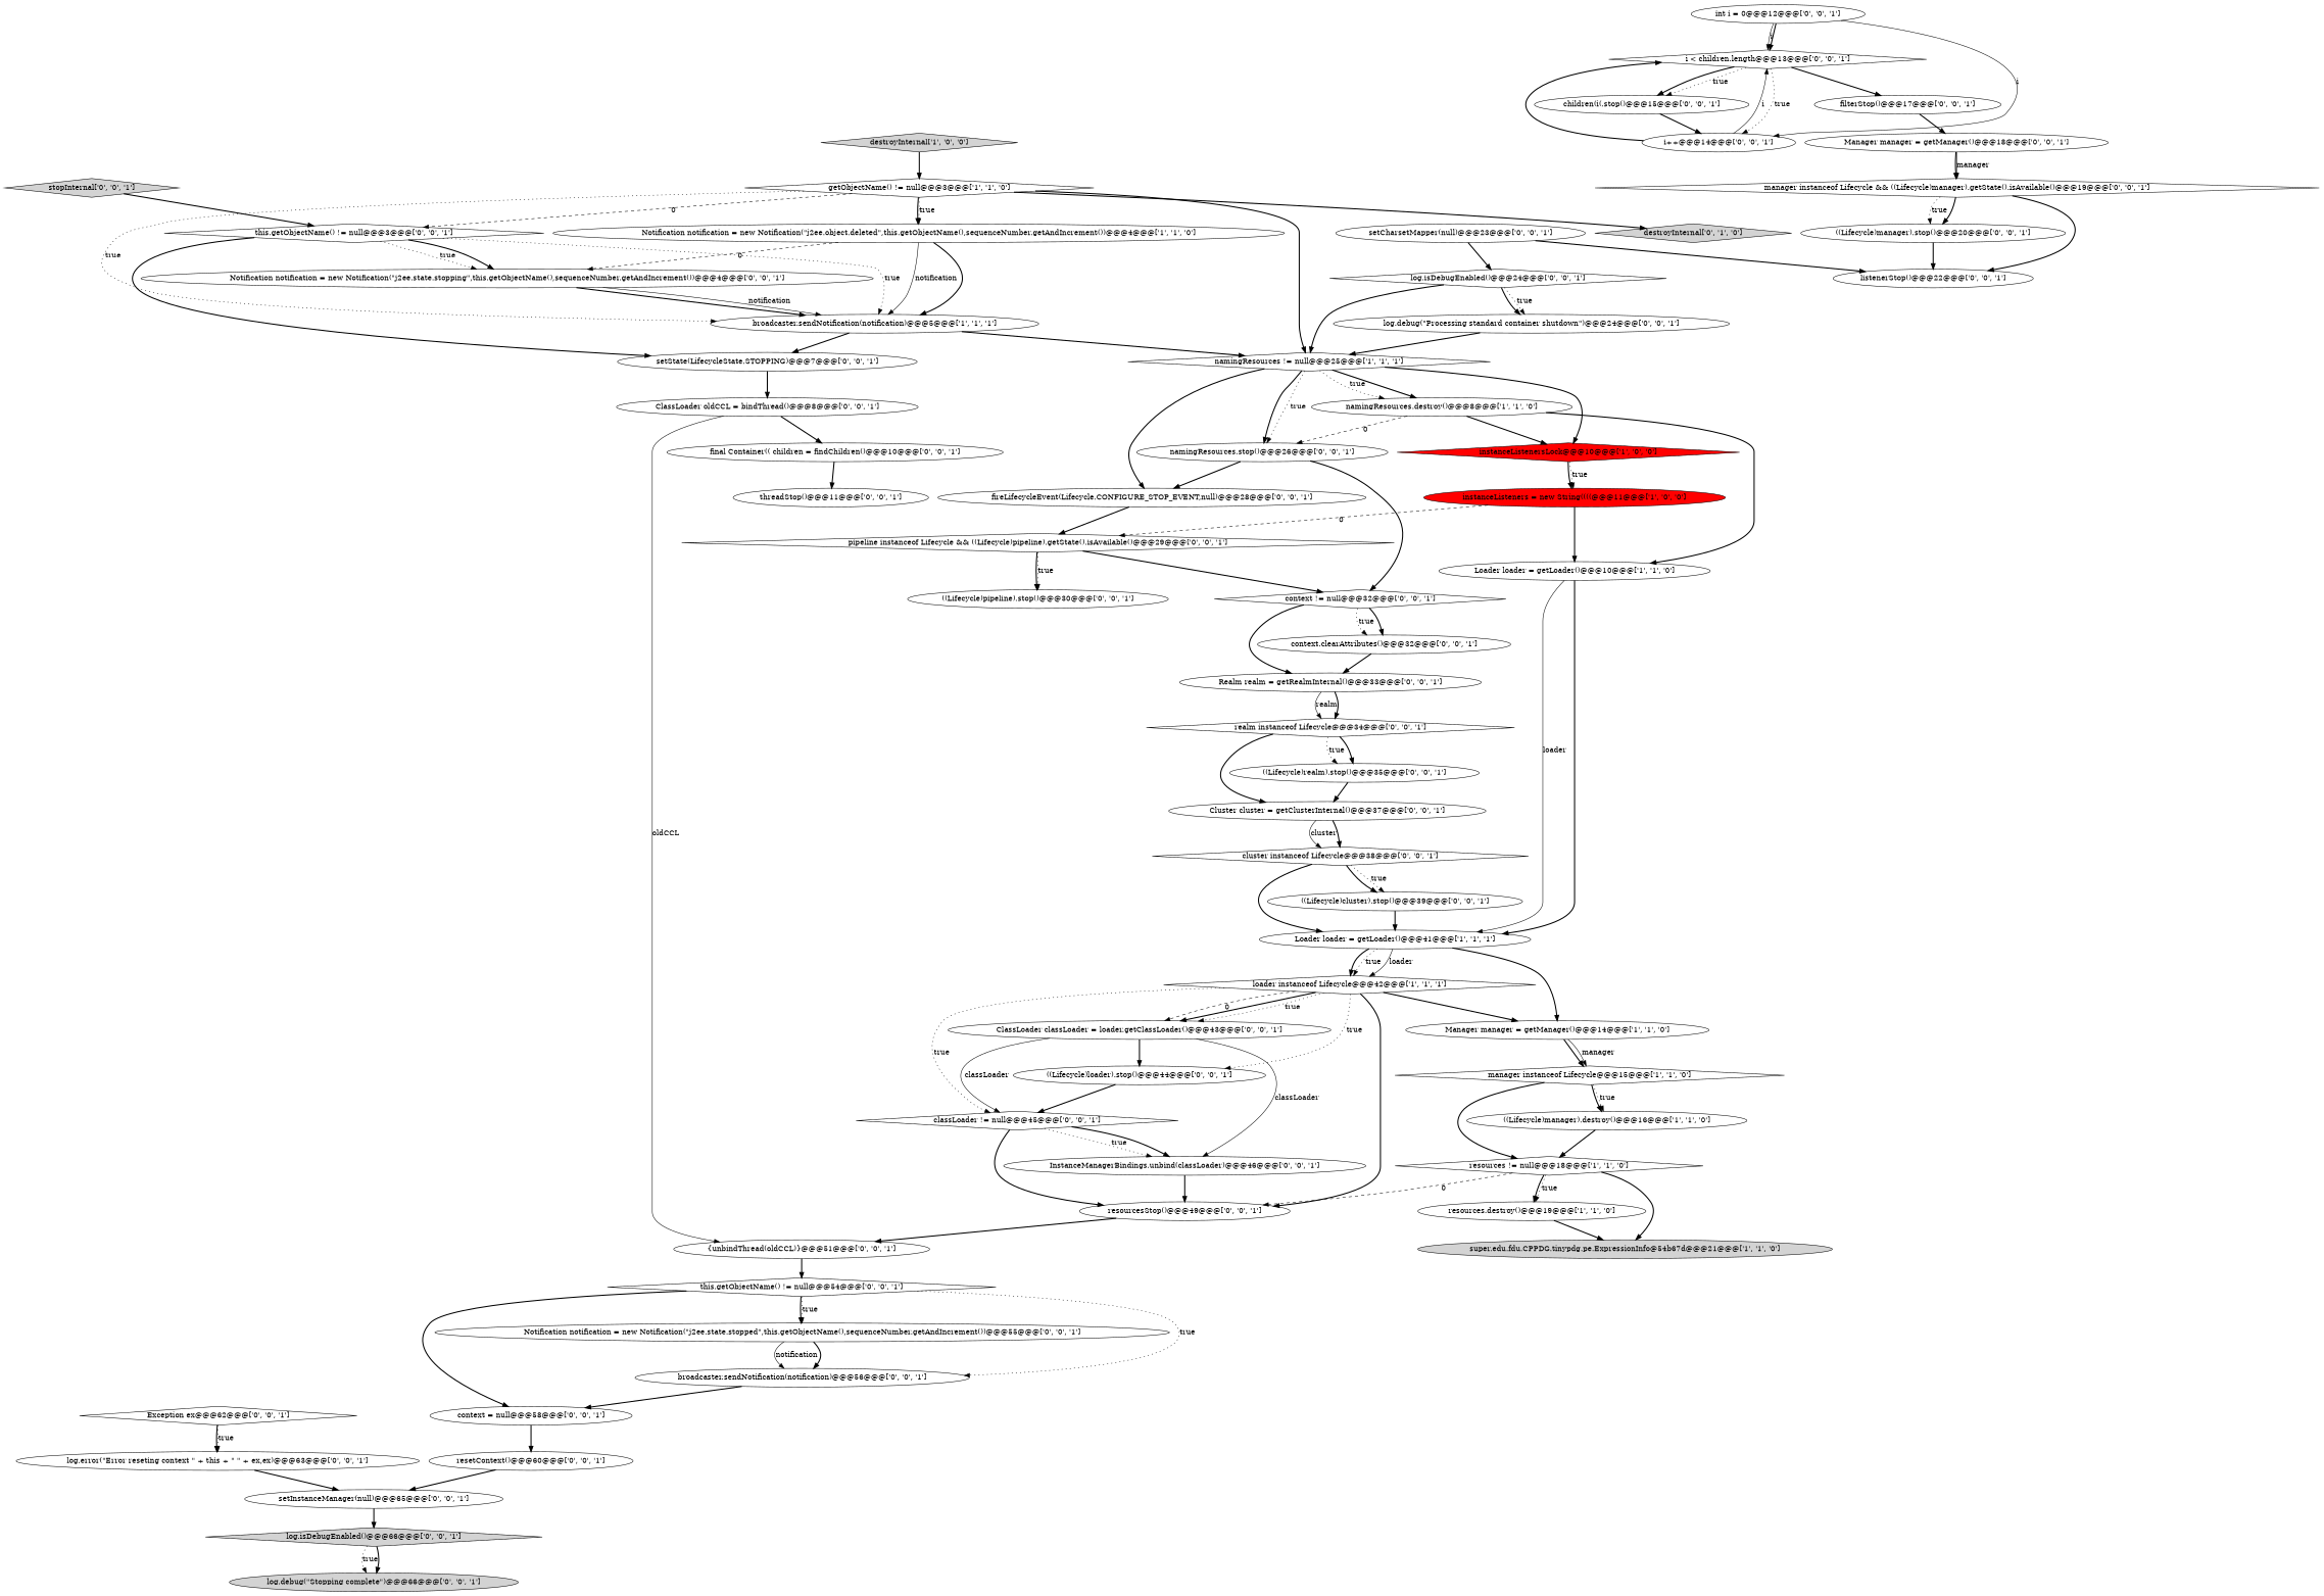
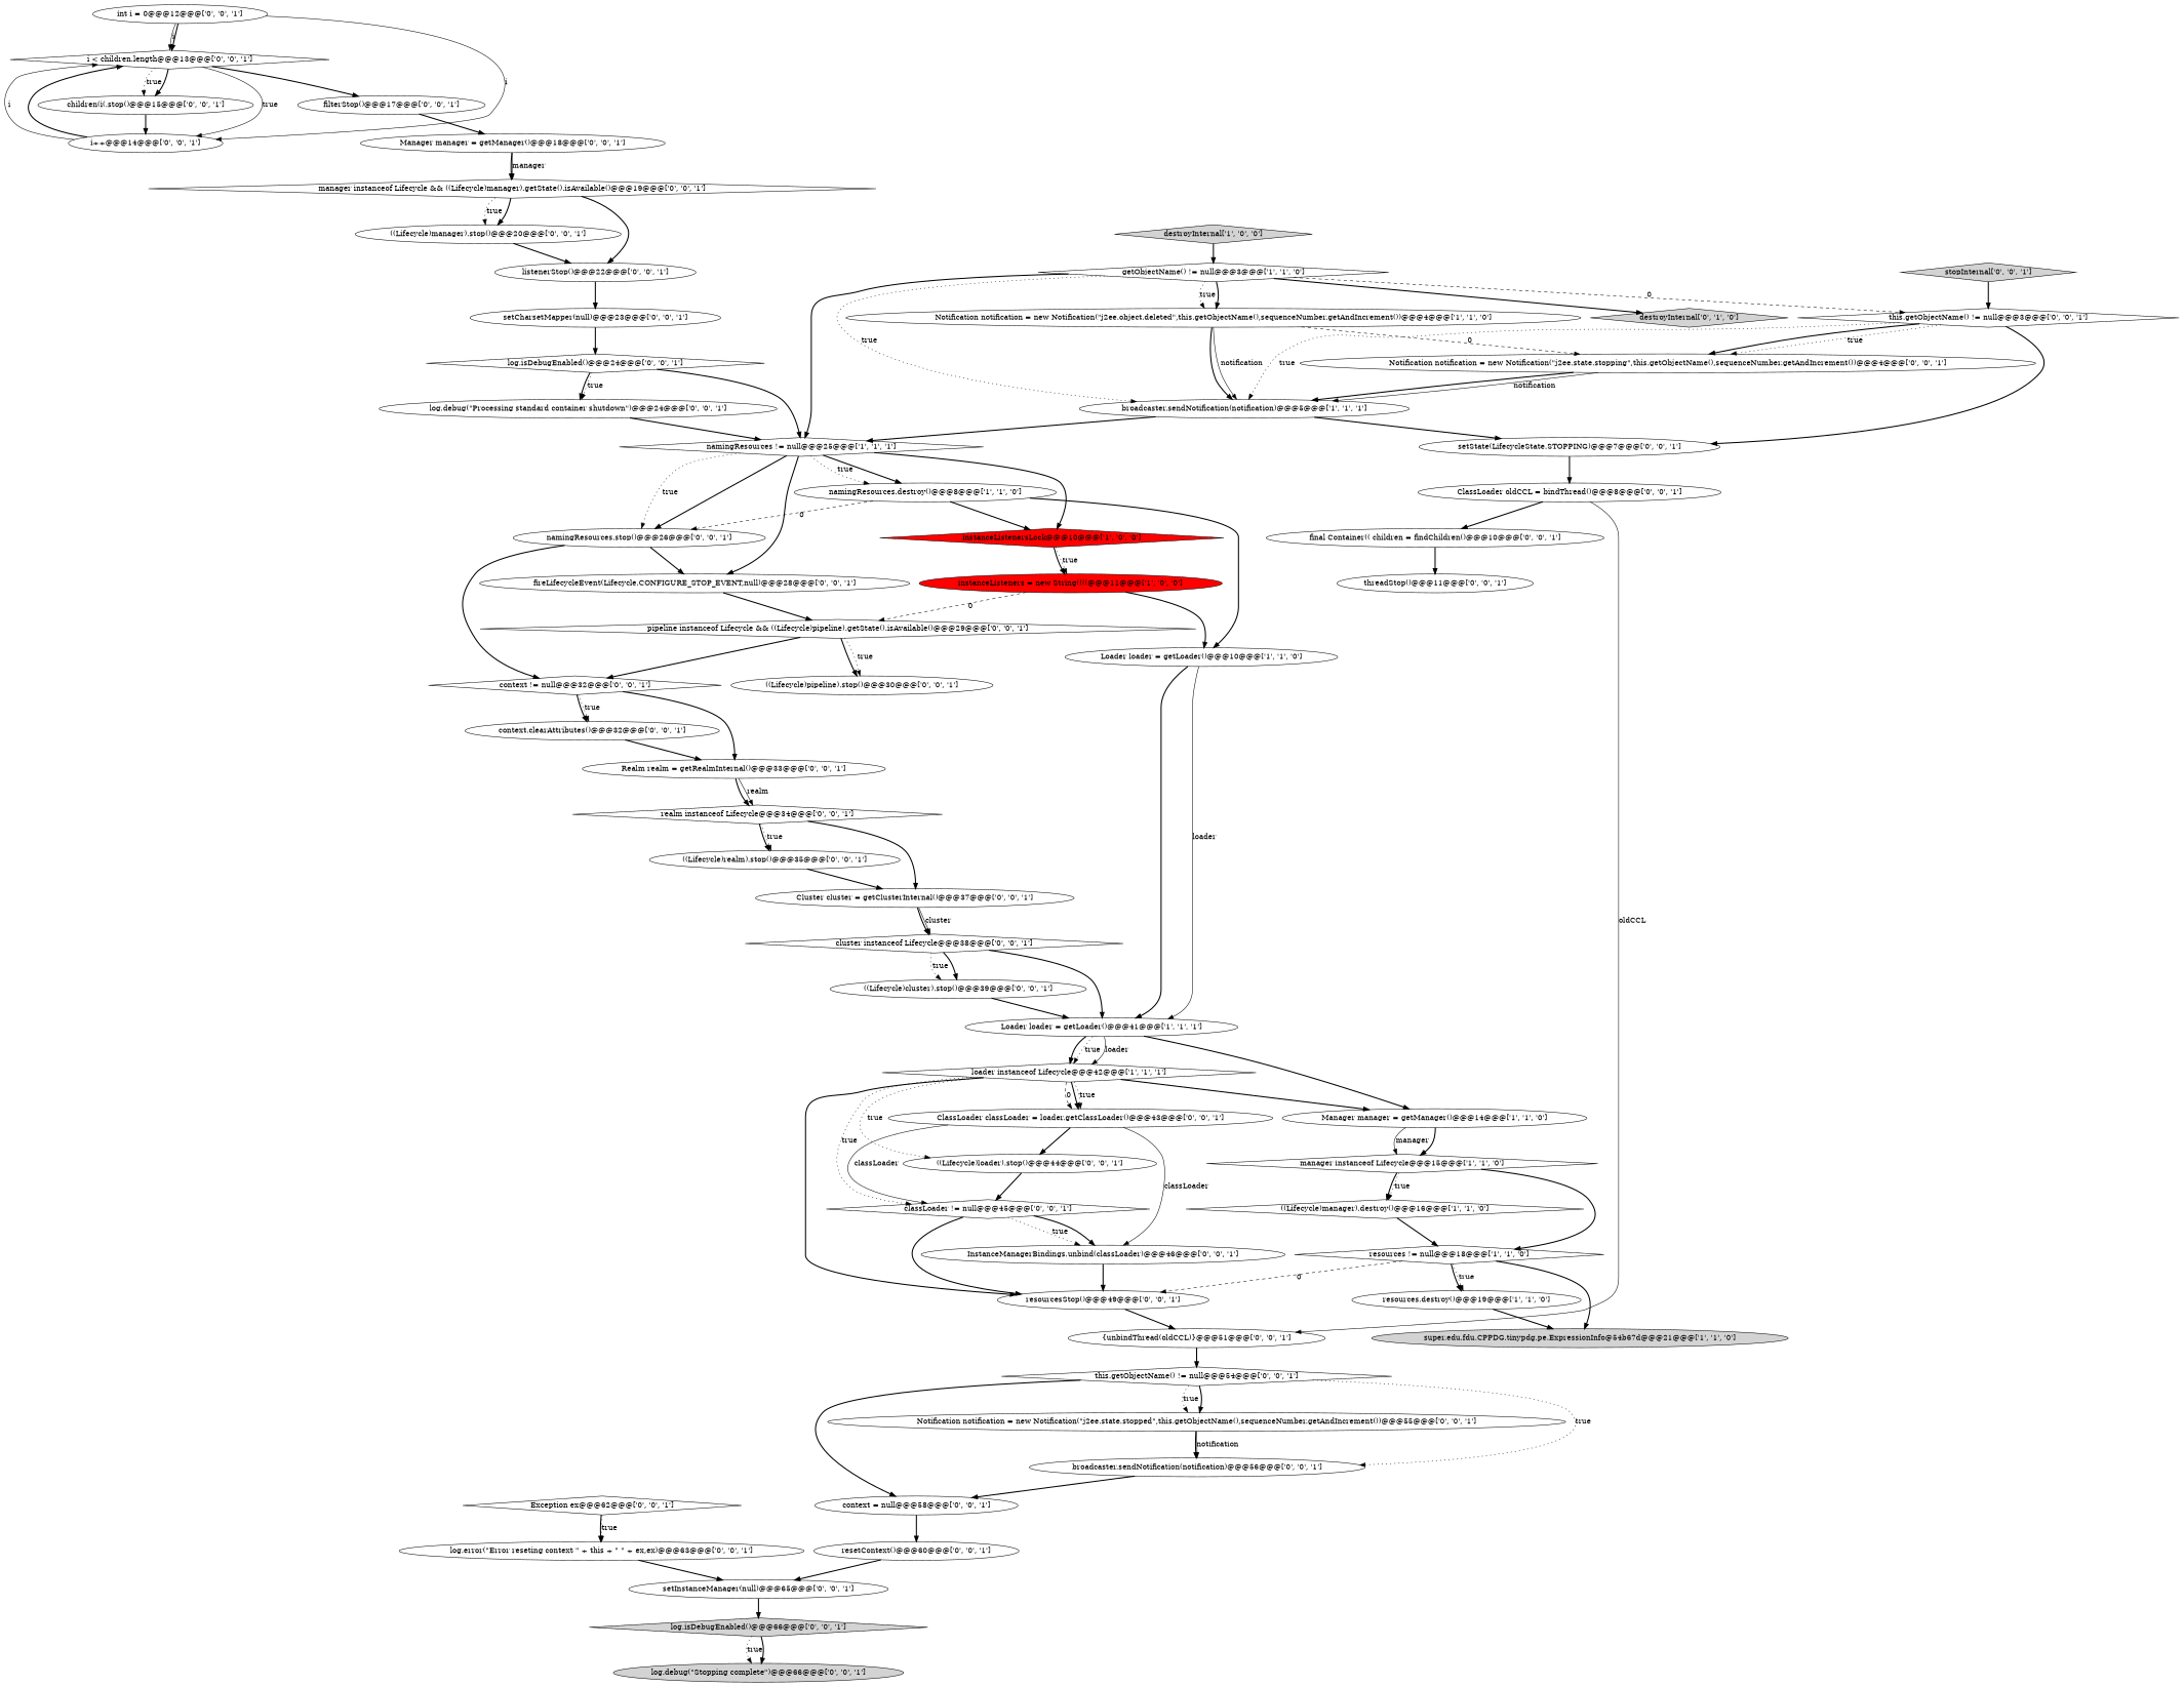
  digraph {
    node [fillcolor=white shape=ellipse style=filled]
    edge [style=bold]
    n1 [label="broadcaster.sendNotification(notification)@@@5@@@['1', '1', '1']"]
    n2 [label="namingResources != null@@@25@@@['1', '1', '1']" shape=diamond]
    n3 [label="setState(LifecycleState.STOPPING)@@@7@@@['0', '0', '1']"]
    n4 [label="namingResources.destroy()@@@8@@@['1', '1', '0']"]
    n5 [fillcolor=red label="instanceListenersLock@@@10@@@['1', '0', '0']" shape=diamond]
    n6 [label="namingResources.stop()@@@26@@@['0', '0', '1']"]
    n7 [label="fireLifecycleEvent(Lifecycle.CONFIGURE_STOP_EVENT,null)@@@28@@@['0', '0', '1']"]
    n8 [label="ClassLoader oldCCL = bindThread()@@@8@@@['0', '0', '1']"]
    n9 [label="pipeline instanceof Lifecycle && ((Lifecycle)pipeline).getState().isAvailable()@@@29@@@['0', '0', '1']" shape=diamond]
    n10 [label="((Lifecycle)pipeline).stop()@@@30@@@['0', '0', '1']"]
    n11 [label="context != null@@@32@@@['0', '0', '1']" shape=diamond]
    n12 [label="context.clearAttributes()@@@32@@@['0', '0', '1']"]
    n13 [label="Realm realm = getRealmInternal()@@@33@@@['0', '0', '1']"]
    n14 [label="i++@@@14@@@['0', '0', '1']"]
    n15 [label="i < children.length@@@13@@@['0', '0', '1']" shape=diamond]
    n16 [label="filterStop()@@@17@@@['0', '0', '1']"]
    n17 [label="children(i(.stop()@@@15@@@['0', '0', '1']"]
    n18 [label="Manager manager = getManager()@@@14@@@['1', '1', '0']"]
    n19 [label="manager instanceof Lifecycle@@@15@@@['1', '1', '0']" shape=diamond]
    n20 [label="resources != null@@@18@@@['1', '1', '0']" shape=diamond]
-   n21 [label="((Lifecycle)manager).destroy()@@@16@@@['1', '1', '0']"]
+   n21 [label="((Lifecycle)manager).destroy()@@@16@@@['1', '1', '0']" shape=diamond]
    n22 [label="int i = 0@@@12@@@['0', '0', '1']"]
    n23 [label="realm instanceof Lifecycle@@@34@@@['0', '0', '1']" shape=diamond]
    n24 [fillcolor=lightgray label="log.debug(\"Stopping complete\")@@@66@@@['0', '0', '1']"]
    n25 [fillcolor=lightgray label="destroyInternal['1', '0', '0']" shape=diamond]
    n26 [label="getObjectName() != null@@@3@@@['1', '1', '0']" shape=diamond]
    n27 [label="Notification notification = new Notification(\"j2ee.object.deleted\",this.getObjectName(),sequenceNumber.getAndIncrement())@@@4@@@['1', '1', '0']"]
    n28 [label="this.getObjectName() != null@@@3@@@['0', '0', '1']" shape=diamond]
    n29 [fillcolor=lightgray label="destroyInternal['0', '1', '0']" shape=diamond]
    n30 [label="classLoader != null@@@45@@@['0', '0', '1']" shape=diamond]
    n31 [label="InstanceManagerBindings.unbind(classLoader)@@@46@@@['0', '0', '1']"]
    n32 [label="resourcesStop()@@@49@@@['0', '0', '1']"]
    n33 [label="{unbindThread(oldCCL)}@@@51@@@['0', '0', '1']"]
    n34 [label="final Container(( children = findChildren()@@@10@@@['0', '0', '1']"]
    n35 [label="this.getObjectName() != null@@@54@@@['0', '0', '1']" shape=diamond]
    n36 [label="threadStop()@@@11@@@['0', '0', '1']"]
    n37 [label="context = null@@@58@@@['0', '0', '1']"]
    n38 [label="broadcaster.sendNotification(notification)@@@56@@@['0', '0', '1']"]
    n39 [label="Notification notification = new Notification(\"j2ee.state.stopped\",this.getObjectName(),sequenceNumber.getAndIncrement())@@@55@@@['0', '0', '1']"]
    n40 [label="((Lifecycle)realm).stop()@@@35@@@['0', '0', '1']"]
    n41 [label="Cluster cluster = getClusterInternal()@@@37@@@['0', '0', '1']"]
    n42 [label="cluster instanceof Lifecycle@@@38@@@['0', '0', '1']" shape=diamond]
    n43 [fillcolor=lightgray label="log.isDebugEnabled()@@@66@@@['0', '0', '1']" shape=diamond]
    n44 [label="((Lifecycle)loader).stop()@@@44@@@['0', '0', '1']"]
    n45 [label="Loader loader = getLoader()@@@10@@@['1', '1', '0']"]
    n46 [label="Loader loader = getLoader()@@@41@@@['1', '1', '1']"]
    n47 [fillcolor=red label="instanceListeners = new String((((@@@11@@@['1', '0', '0']"]
    n48 [label="Exception ex@@@62@@@['0', '0', '1']" shape=diamond]
    n49 [label="log.error(\"Error reseting context \" + this + \" \" + ex,ex)@@@63@@@['0', '0', '1']"]
    n50 [label="setInstanceManager(null)@@@65@@@['0', '0', '1']"]
    n51 [label="Notification notification = new Notification(\"j2ee.state.stopping\",this.getObjectName(),sequenceNumber.getAndIncrement())@@@4@@@['0', '0', '1']"]
    n52 [label="resetContext()@@@60@@@['0', '0', '1']"]
    n53 [label="resources.destroy()@@@19@@@['1', '1', '0']"]
    n54 [fillcolor=lightgray label="super.edu.fdu.CPPDG.tinypdg.pe.ExpressionInfo@54b67d@@@21@@@['1', '1', '0']"]
    n55 [label="loader instanceof Lifecycle@@@42@@@['1', '1', '1']" shape=diamond]
    n56 [label="((Lifecycle)manager).stop()@@@20@@@['0', '0', '1']"]
    n57 [label="listenerStop()@@@22@@@['0', '0', '1']"]
    n58 [label="setCharsetMapper(null)@@@23@@@['0', '0', '1']"]
    n59 [label="log.isDebugEnabled()@@@24@@@['0', '0', '1']" shape=diamond]
    n60 [label="log.debug(\"Processing standard container shutdown\")@@@24@@@['0', '0', '1']"]
    n61 [label="Manager manager = getManager()@@@18@@@['0', '0', '1']"]
    n62 [label="manager instanceof Lifecycle && ((Lifecycle)manager).getState().isAvailable()@@@19@@@['0', '0', '1']" shape=diamond]
    n63 [label="((Lifecycle)cluster).stop()@@@39@@@['0', '0', '1']"]
    n64 [fillcolor=lightgray label="stopInternal['0', '0', '1']" shape=diamond]
    n65 [label="ClassLoader classLoader = loader.getClassLoader()@@@43@@@['0', '0', '1']"]
    n1 -> n2
    n1 -> n3
    n2 -> n4
    n2 -> n4 [label=true style=dotted]
    n2 -> n5
    n2 -> n6 [label=true style=dotted]
    n2 -> n6
    n2 -> n7
    n3 -> n8
    n4 -> n5
    n4 -> n6 [label=0 style=dashed]
    n4 -> n45
    n5 -> n47 [label=true style=dotted]
    n5 -> n47
    n6 -> n7
    n6 -> n11
    n7 -> n9
    n8 -> n33 [label=oldCCL style=solid]
    n8 -> n34
    n9 -> n10 [label=true style=dotted]
    n9 -> n10
    n9 -> n11
    n11 -> n12
    n11 -> n12 [label=true style=dotted]
    n11 -> n13
    n12 -> n13
    n13 -> n23 [label=realm style=solid]
    n13 -> n23
    n14 -> n15 [label=i style=solid]
    n14 -> n15
-   n15 -> n14 [label=true style=dotted]
+   n15 -> n14 [label=true style=solid]
    n15 -> n16
    n15 -> n17 [label=true style=dotted]
    n15 -> n17
    n16 -> n61
    n17 -> n14
    n18 -> n19
    n18 -> n19 [label=manager style=solid]
    n19 -> n20
    n19 -> n21
    n19 -> n21 [label=true style=dotted]
    n20 -> n32 [label=0 style=dashed]
    n20 -> n53
    n20 -> n53 [label=true style=dotted]
    n20 -> n54
    n21 -> n20
    n22 -> n14 [label=i style=solid]
    n22 -> n15
    n22 -> n15 [label=i style=solid]
    n23 -> n40
    n23 -> n40 [label=true style=dotted]
    n23 -> n41
    n25 -> n26
    n26 -> n1 [label=true style=dotted]
    n26 -> n2
    n26 -> n27
    n26 -> n27 [label=true style=dotted]
    n26 -> n28 [label=0 style=dashed]
    n26 -> n29
    n27 -> n1 [label=notification style=solid]
    n27 -> n1
    n27 -> n51 [label=0 style=dashed]
    n28 -> n1 [label=true style=dotted]
    n28 -> n3
    n28 -> n51 [label=true style=dotted]
    n28 -> n51
    n30 -> n31 [label=true style=dotted]
    n30 -> n31
    n30 -> n32
    n31 -> n32
    n32 -> n33
    n33 -> n35
    n34 -> n36
    n35 -> n37
    n35 -> n38 [label=true style=dotted]
    n35 -> n39
    n35 -> n39 [label=true style=dotted]
    n37 -> n52
    n38 -> n37
    n39 -> n38
    n39 -> n38 [label=notification style=solid]
    n40 -> n41
    n41 -> n42 [label=cluster style=solid]
    n41 -> n42
    n42 -> n46
    n42 -> n63
    n42 -> n63 [label=true style=dotted]
    n43 -> n24 [label=true style=dotted]
    n43 -> n24
    n44 -> n30
    n45 -> n46
    n45 -> n46 [label=loader style=solid]
    n46 -> n18
    n46 -> n55 [label=loader style=solid]
    n46 -> n55
    n46 -> n55 [label=true style=dotted]
    n47 -> n9 [label=0 style=dashed]
    n47 -> n45
    n48 -> n49
    n48 -> n49 [label=true style=dotted]
    n49 -> n50
    n50 -> n43
    n51 -> n1
    n51 -> n1 [label=notification style=solid]
    n52 -> n50
    n53 -> n54
    n55 -> n18
    n55 -> n30 [label=true style=dotted]
    n55 -> n32
    n55 -> n44 [label=true style=dotted]
    n55 -> n65
    n55 -> n65 [label=true style=dotted]
    n55 -> n65 [label=0 style=dashed]
    n56 -> n57
-   n58 -> n57
+   n57 -> n58
    n58 -> n59
    n59 -> n2
    n59 -> n60 [label=true style=dotted]
    n59 -> n60
    n60 -> n2
    n61 -> n62
    n61 -> n62 [label=manager style=solid]
    n62 -> n56
    n62 -> n56 [label=true style=dotted]
    n62 -> n57
    n63 -> n46
    n64 -> n28
    n65 -> n30 [label=classLoader style=solid]
    n65 -> n31 [label=classLoader style=solid]
    n65 -> n44
  }
